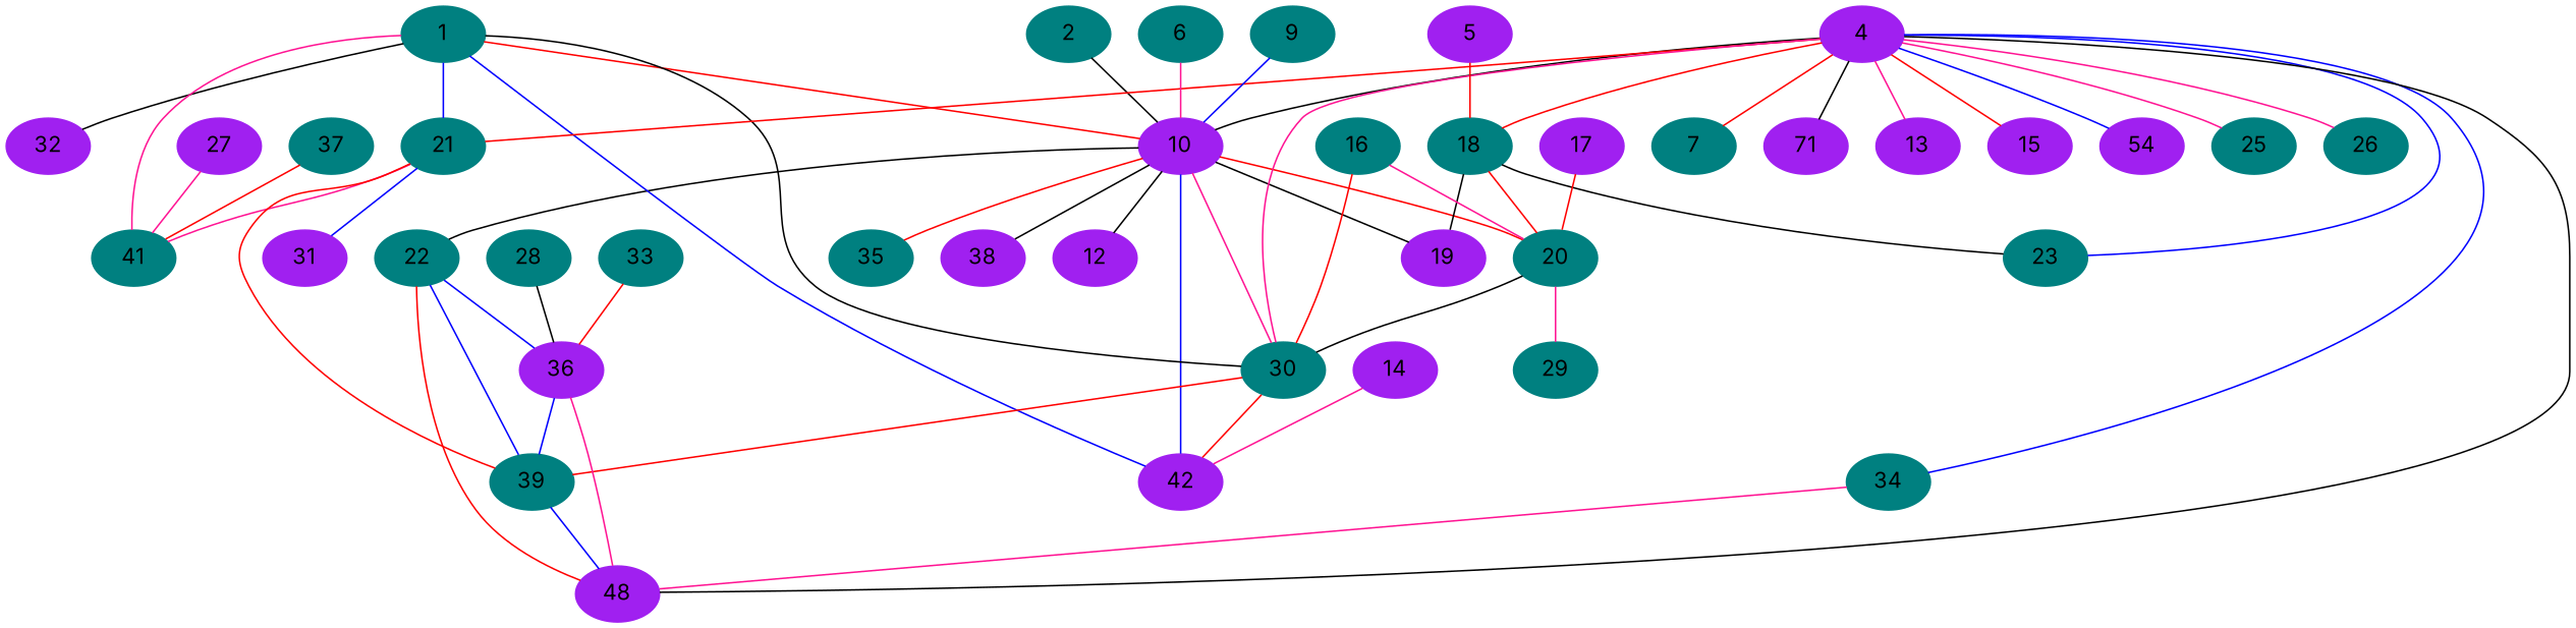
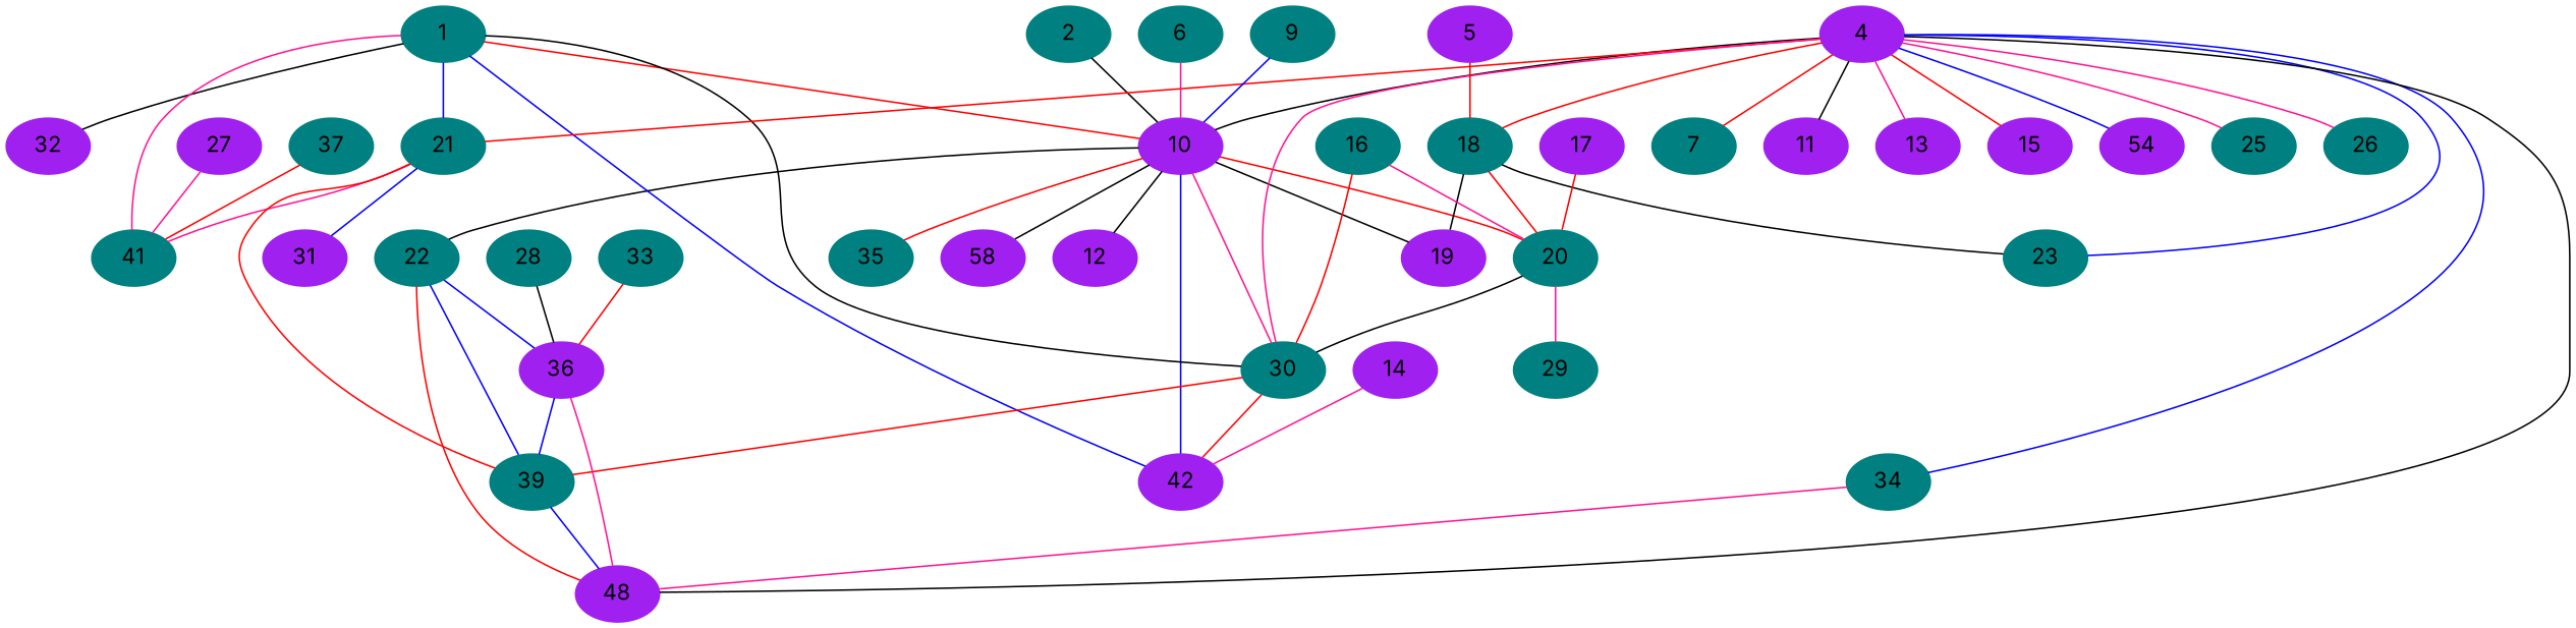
  graph {
    fontname=Inter
    node [color=teal fontname=Inter style=filled]
    edge [color=red fontname=Inter weight=1.0]
    10 [color=purple]
    1
    21
    30
    32 [color=purple]
    41
    42 [color=purple]
    12 [color=purple]
    19 [color=purple]
    20
    22
    35
-   38 [color=purple]
+   38 [color=purple label=58]
    31 [color=purple]
    39
    2
    4 [color=purple]
    7
-   11 [color=purple label=71]
+   11 [color=purple]
    13 [color=purple]
    15 [color=purple]
    18
    23
    n24 [color=purple label=54]
    25
    26
    34
    n28 [color=purple label=48]
    5 [color=purple]
    6
    9
    29
    36 [color=purple]
    14 [color=purple]
    16
    17 [color=purple]
    27 [color=purple]
    28
    33
    37
    10 -- 30 [color=deeppink]
    10 -- 42 [color=blue weight=2.0]
    10 -- 12 [color=black]
    10 -- 19 [color=black]
    10 -- 20
    10 -- 22 [color=black]
    10 -- 35
    10 -- 38 [color=black]
    1 -- 10
    1 -- 21 [color=blue weight=2.0]
    1 -- 30 [color=black]
    1 -- 32 [color=black]
    1 -- 41 [color=deeppink weight=2.0]
    1 -- 42 [color=blue weight=2.0]
    21 -- 41 [color=deeppink]
    21 -- 31 [color=blue]
    21 -- 39
    30 -- 42
    30 -- 39
    20 -- 30 [color=black weight=2.0]
    20 -- 29 [color=deeppink]
    22 -- 39 [color=blue]
    22 -- n28
    22 -- 36 [color=blue]
    39 -- n28 [color=blue]
    2 -- 10 [color=black]
    4 -- 10 [color=black]
    4 -- 21
    4 -- 30 [color=deeppink]
    4 -- 7 [weight=3.0]
    4 -- 11 [color=black]
    4 -- 13 [color=deeppink]
    4 -- 15
    4 -- 18
    4 -- 23 [color=blue]
    4 -- n24 [color=blue]
    4 -- 25 [color=deeppink]
    4 -- 26 [color=deeppink]
    4 -- 34 [color=blue]
    4 -- n28 [color=black]
    18 -- 19 [color=black]
    18 -- 20
    18 -- 23 [color=black]
    34 -- n28 [color=deeppink]
    5 -- 18
    6 -- 10 [color=deeppink]
    9 -- 10 [color=blue]
    36 -- 39 [color=blue]
    36 -- n28 [color=deeppink]
    14 -- 42 [color=deeppink]
    16 -- 30 [weight=2.0]
    16 -- 20 [color=deeppink]
    17 -- 20
    27 -- 41 [color=deeppink]
    28 -- 36 [color=black]
    33 -- 36
    37 -- 41
  }
